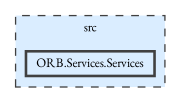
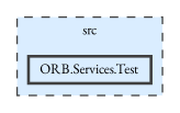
  digraph {
    compound=true
    rankdir=LR
    fontname="EB Garamond"
-   n1 [color=grey25 fillcolor="#daedff" fontname="EB Garamond" fontsize=10 height=0.2 label="ORB.Services.Services" shape=box style="filled,bold" width=0.4]
+   n1 [color=grey25 fillcolor="#daedff" fontname="EB Garamond" fontsize=10 height=0.2 label="ORB.Services.Test" shape=box style="filled,bold" width=0.4]
    subgraph cluster_1 {
      bgcolor="#daedff"
      fontsize=10
      label=src
      pencolor=grey25
      style="filled,dashed"
      n1
    }
  }
